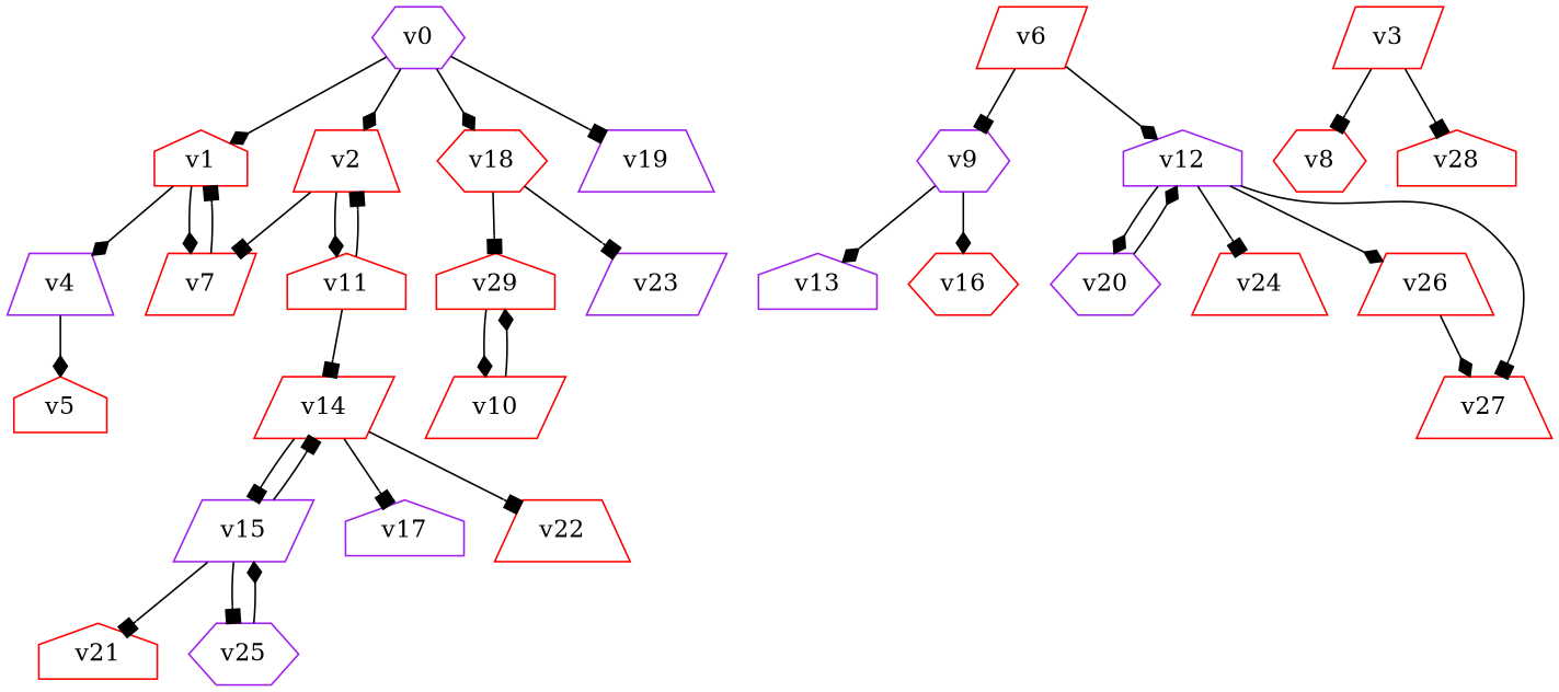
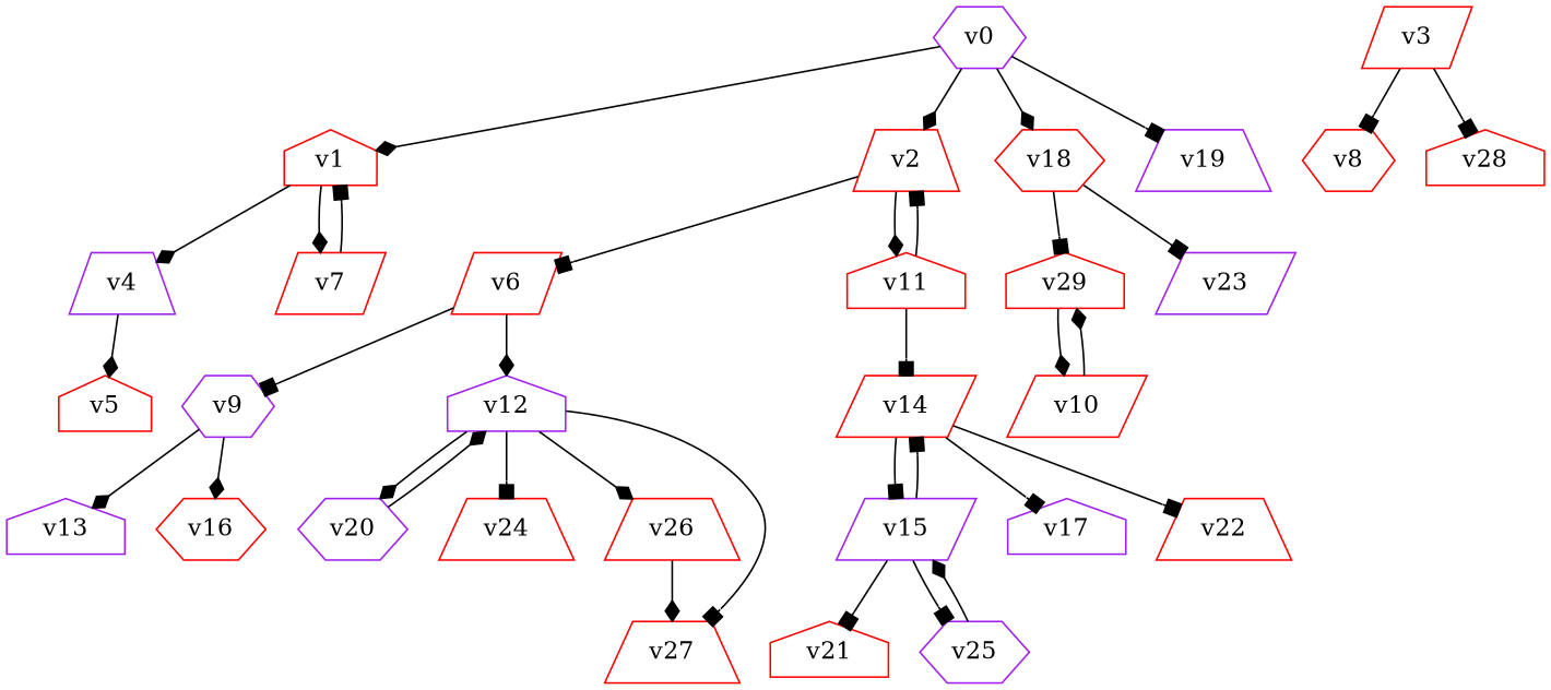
  digraph {
    node [color=red player=0 shape=house weight=5]
    edge [arrowhead=box]
    v0 [color=purple shape=hexagon weight=15]
    v1 [player=1 weight=6]
    v2 [shape=trapezium weight=7]
    v18 [shape=hexagon weight=7]
    v19 [color=purple player=1 shape=trapezium weight=2]
    v4 [color=purple shape=trapezium]
    v7 [player=1 shape=parallelogram weight=11]
    v6 [shape=parallelogram weight=15]
    v11 [player=1 weight=11]
    v10 [shape=parallelogram weight=14]
    v29 [player=1 weight=8]
    v23 [color=purple player=1 shape=parallelogram weight=17]
    v3 [player=1 shape=parallelogram weight=2]
    v8 [shape=hexagon weight=12]
    v28 [weight=7]
    v5 [player=1 weight=6]
    v9 [color=purple player=1 shape=hexagon]
    v12 [color=purple weight=14]
    v14 [shape=parallelogram weight=8]
    v13 [color=purple player=1 weight=9]
    v16 [shape=hexagon weight=11]
    v20 [color=purple shape=hexagon]
    v24 [shape=trapezium weight=13]
    v26 [shape=trapezium weight=3]
    v27 [player=1 shape=trapezium weight=12]
    v15 [color=purple player=1 shape=parallelogram weight=3]
    v17 [color=purple player=1 weight=3]
    v22 [shape=trapezium weight=0]
    v21 [player=1 weight=1]
    v25 [color=purple player=1 shape=hexagon]
    v0 -> v1 [arrowhead=diamond]
    v0 -> v2 [arrowhead=diamond]
    v0 -> v18 [arrowhead=diamond]
    v0 -> v19
    v1 -> v4 [arrowhead=diamond]
    v1 -> v7 [arrowhead=diamond]
-   v2 -> v7
+   v2 -> v6
    v2 -> v11 [arrowhead=diamond]
    v18 -> v29
    v18 -> v23
    v4 -> v5 [arrowhead=diamond]
    v7 -> v1
    v6 -> v9
    v6 -> v12 [arrowhead=diamond]
    v11 -> v2
    v11 -> v14
    v10 -> v29 [arrowhead=diamond]
    v29 -> v10 [arrowhead=diamond]
    v3 -> v8
    v3 -> v28
    v9 -> v13 [arrowhead=diamond]
    v9 -> v16 [arrowhead=diamond]
    v12 -> v20 [arrowhead=diamond]
    v12 -> v24
    v12 -> v26 [arrowhead=diamond]
    v12 -> v27
    v14 -> v15
    v14 -> v17
    v14 -> v22
    v20 -> v12 [arrowhead=diamond]
    v26 -> v27 [arrowhead=diamond]
    v15 -> v14
    v15 -> v21
    v15 -> v25
    v25 -> v15 [arrowhead=diamond]
  }
